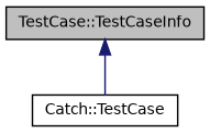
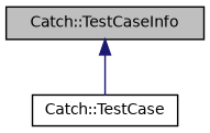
  digraph {
    fontname="DejaVu Sans"
    node [color=black fontname="DejaVu Sans" fontsize=10 shape=record style=filled]
-   n1 [fillcolor=grey75 fontcolor=black height=0.2 label="TestCase::TestCaseInfo" width=0.4]
+   n1 [fillcolor=grey75 fontcolor=black height=0.2 label="Catch::TestCaseInfo" width=0.4]
    n2 [fillcolor=white height=0.2 label="Catch::TestCase" width=0.4]
    n1 -> n2 [color=midnightblue dir=back fontname="DejaVu Sans" fontsize=10 labelfontname=Helvetica labelfontsize=10 style=solid]
  }
